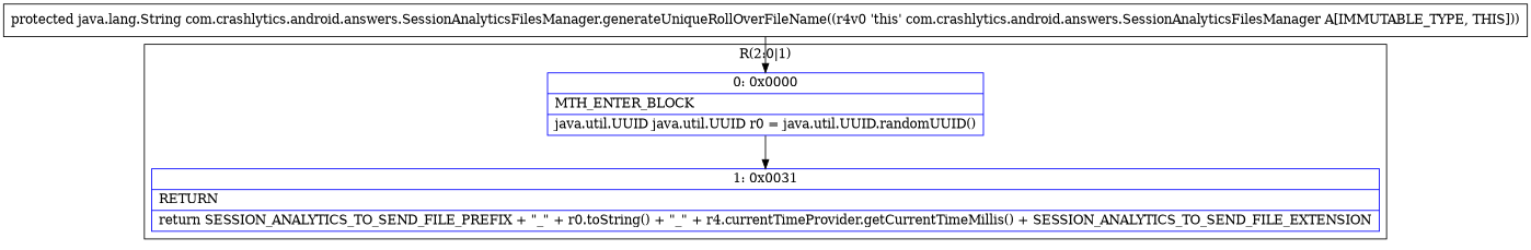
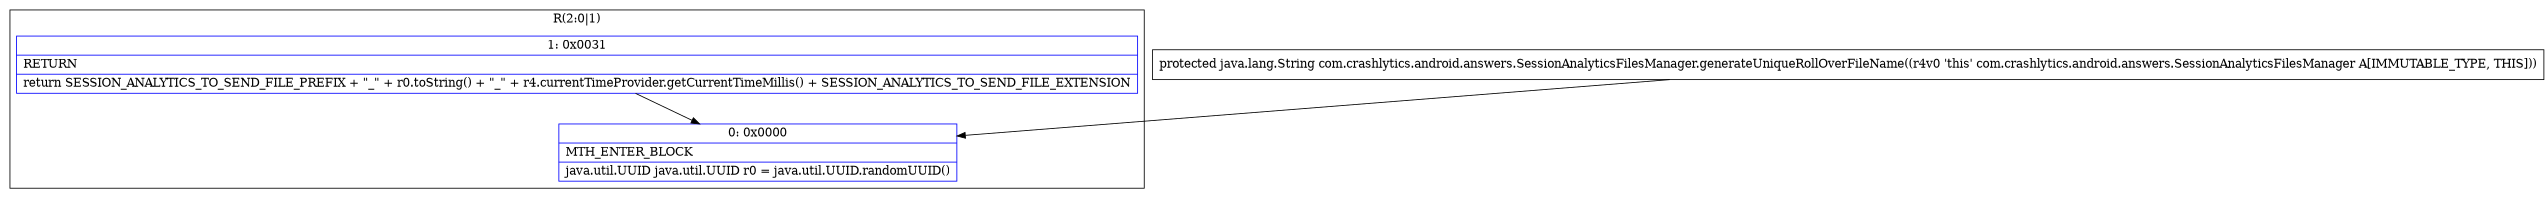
  digraph {
    node [color=blue shape=record]
    n1 [label="{0\:\ 0x0000|MTH_ENTER_BLOCK\l|java.util.UUID java.util.UUID r0 = java.util.UUID.randomUUID()\l}"]
    n2 [label="{1\:\ 0x0031|RETURN\l|return SESSION_ANALYTICS_TO_SEND_FILE_PREFIX + \"_\" + r0.toString() + \"_\" + r4.currentTimeProvider.getCurrentTimeMillis() + SESSION_ANALYTICS_TO_SEND_FILE_EXTENSION\l}"]
    n3 [label="{protected java.lang.String com.crashlytics.android.answers.SessionAnalyticsFilesManager.generateUniqueRollOverFileName((r4v0 'this' com.crashlytics.android.answers.SessionAnalyticsFilesManager A[IMMUTABLE_TYPE, THIS])) }" color=""]
    subgraph cluster_1 {
      label="R(2:0|1)"
      n1
      n2
    }
-   n1 -> n2
+   n2 -> n1
    n3 -> n1
  }
